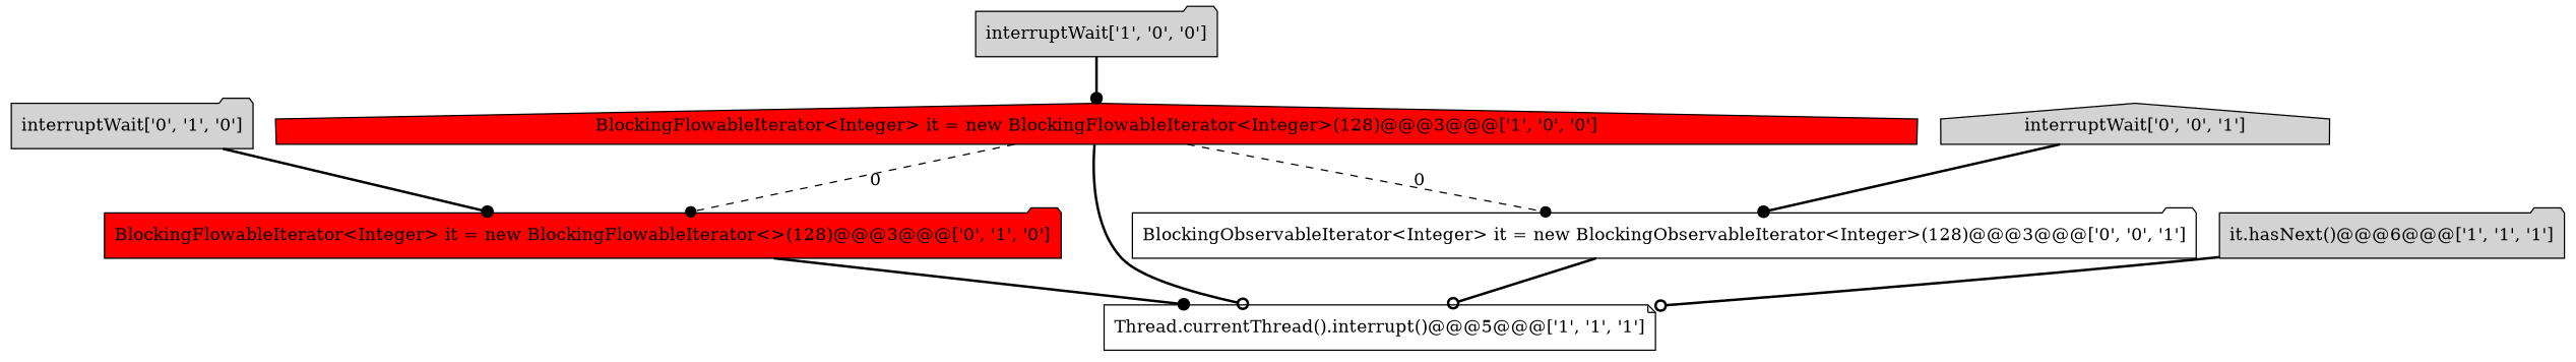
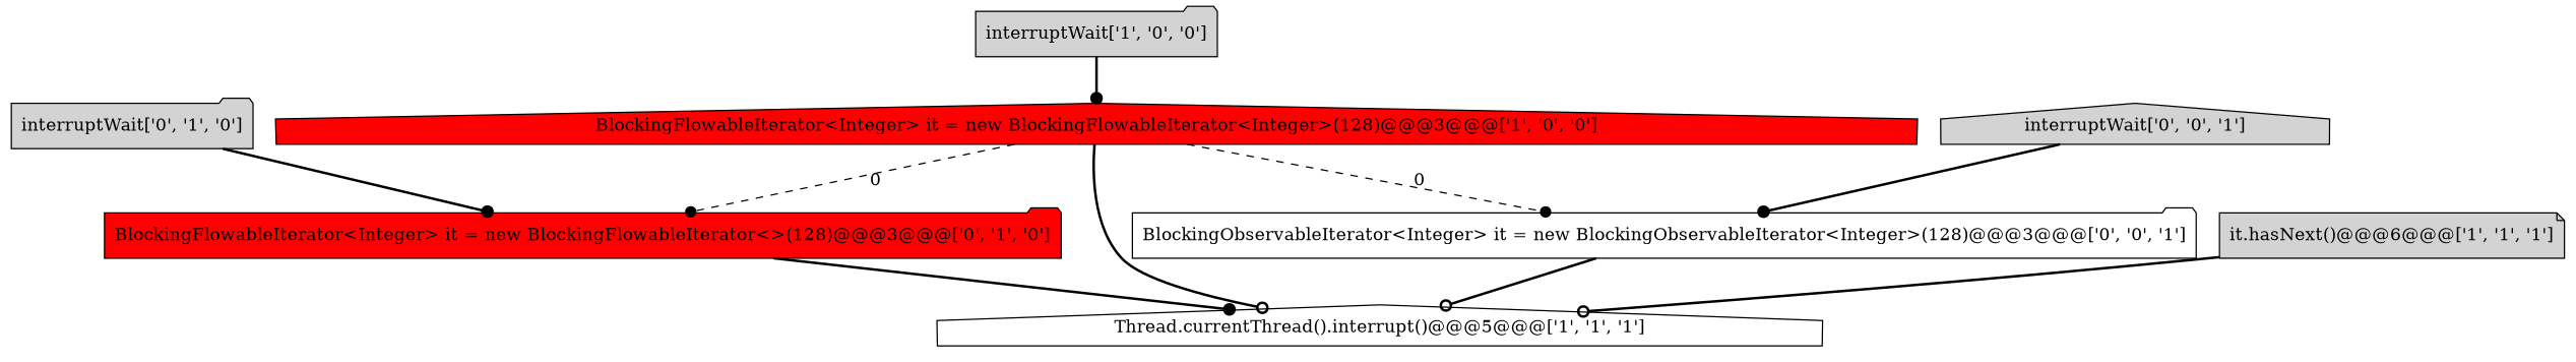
  digraph {
    node [fillcolor=lightgray shape=folder style=filled]
    edge [arrowhead=dot style=bold]
    n1 [fillcolor=red label="BlockingFlowableIterator<Integer> it = new BlockingFlowableIterator<>(128)@@@3@@@['0', '1', '0']"]
-   n2 [fillcolor=white label="Thread.currentThread().interrupt()@@@5@@@['1', '1', '1']" shape=note]
+   n2 [fillcolor=white label="Thread.currentThread().interrupt()@@@5@@@['1', '1', '1']" shape=house]
    n3 [label="interruptWait['1', '0', '0']"]
    n4 [fillcolor=red label="BlockingFlowableIterator<Integer> it = new BlockingFlowableIterator<Integer>(128)@@@3@@@['1', '0', '0']" shape=house]
    n5 [fillcolor=white label="BlockingObservableIterator<Integer> it = new BlockingObservableIterator<Integer>(128)@@@3@@@['0', '0', '1']"]
    n6 [label="interruptWait['0', '1', '0']"]
    n7 [label="interruptWait['0', '0', '1']" shape=house]
-   n8 [label="it.hasNext()@@@6@@@['1', '1', '1']"]
+   n8 [label="it.hasNext()@@@6@@@['1', '1', '1']" shape=note]
    n1 -> n2
    n3 -> n4
    n4 -> n1 [label=0 style=dashed]
    n4 -> n2 [arrowhead=odot]
    n4 -> n5 [label=0 style=dashed]
    n5 -> n2 [arrowhead=odot]
    n6 -> n1
    n7 -> n5
    n8 -> n2 [arrowhead=odot]
  }
